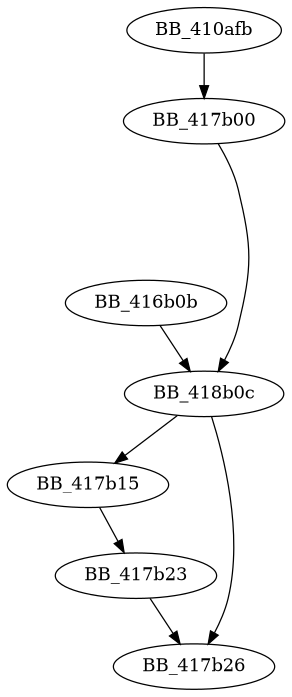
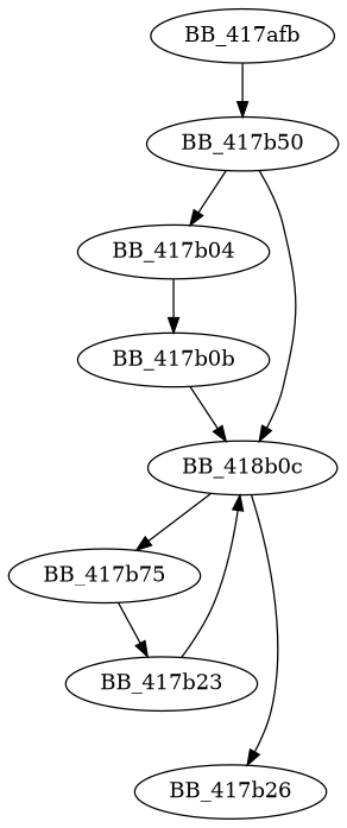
  digraph {
-   BB_417afb [label=BB_410afb]
-   BB_417b00
+   BB_417afb
+   BB_417b00 [label=BB_417b50]
+   BB_417b04
    n4 [label=BB_418b0c]
-   BB_417b0b [label=BB_416b0b]
-   BB_417b15
+   BB_417b0b
+   BB_417b15 [label=BB_417b75]
    BB_417b26
    BB_417b23
    BB_417afb -> BB_417b00
+   BB_417b00 -> BB_417b04
    BB_417b00 -> n4
+   BB_417b04 -> BB_417b0b
    n4 -> BB_417b15
    n4 -> BB_417b26
    BB_417b0b -> n4
    BB_417b15 -> BB_417b23
-   BB_417b23 -> BB_417b26
+   BB_417b23 -> n4
  }
